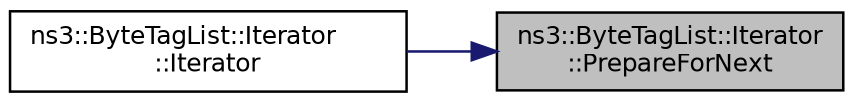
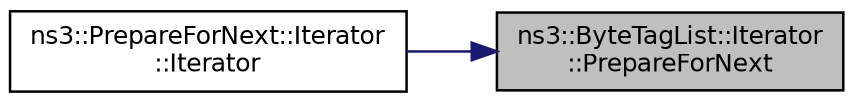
  digraph {
    rankdir=RL
    node [color=black fontname=Helvetica fontsize=10 shape=record style=filled]
    n1 [fillcolor=grey75 fontcolor=black height=0.2 label="ns3::ByteTagList::Iterator\l::PrepareForNext" width=0.4]
-   n2 [fillcolor=white height=0.2 label="ns3::ByteTagList::Iterator\l::Iterator" width=0.4]
+   n2 [fillcolor=white height=0.2 label="ns3::PrepareForNext::Iterator\l::Iterator" width=0.4]
    n1 -> n2 [color=midnightblue dir=back fontname=Helvetica fontsize=10 labelfontname=Helvetica labelfontsize=10 style=solid]
  }
